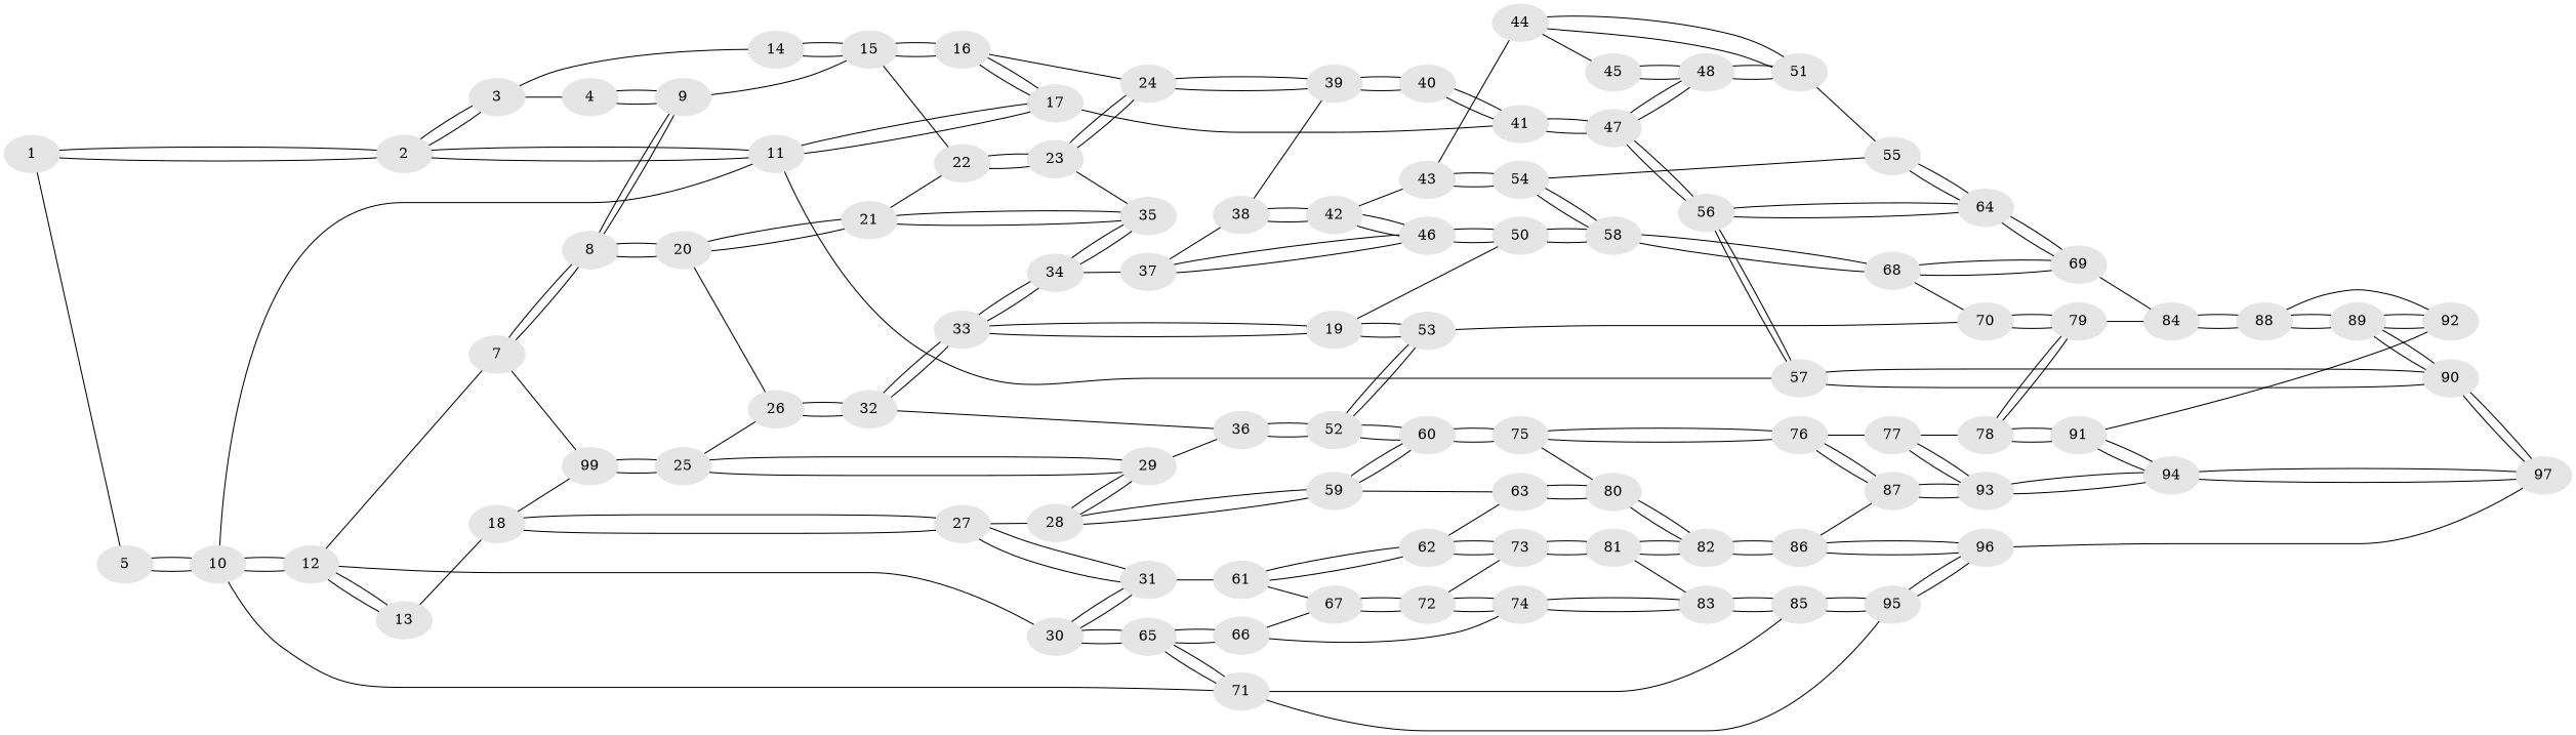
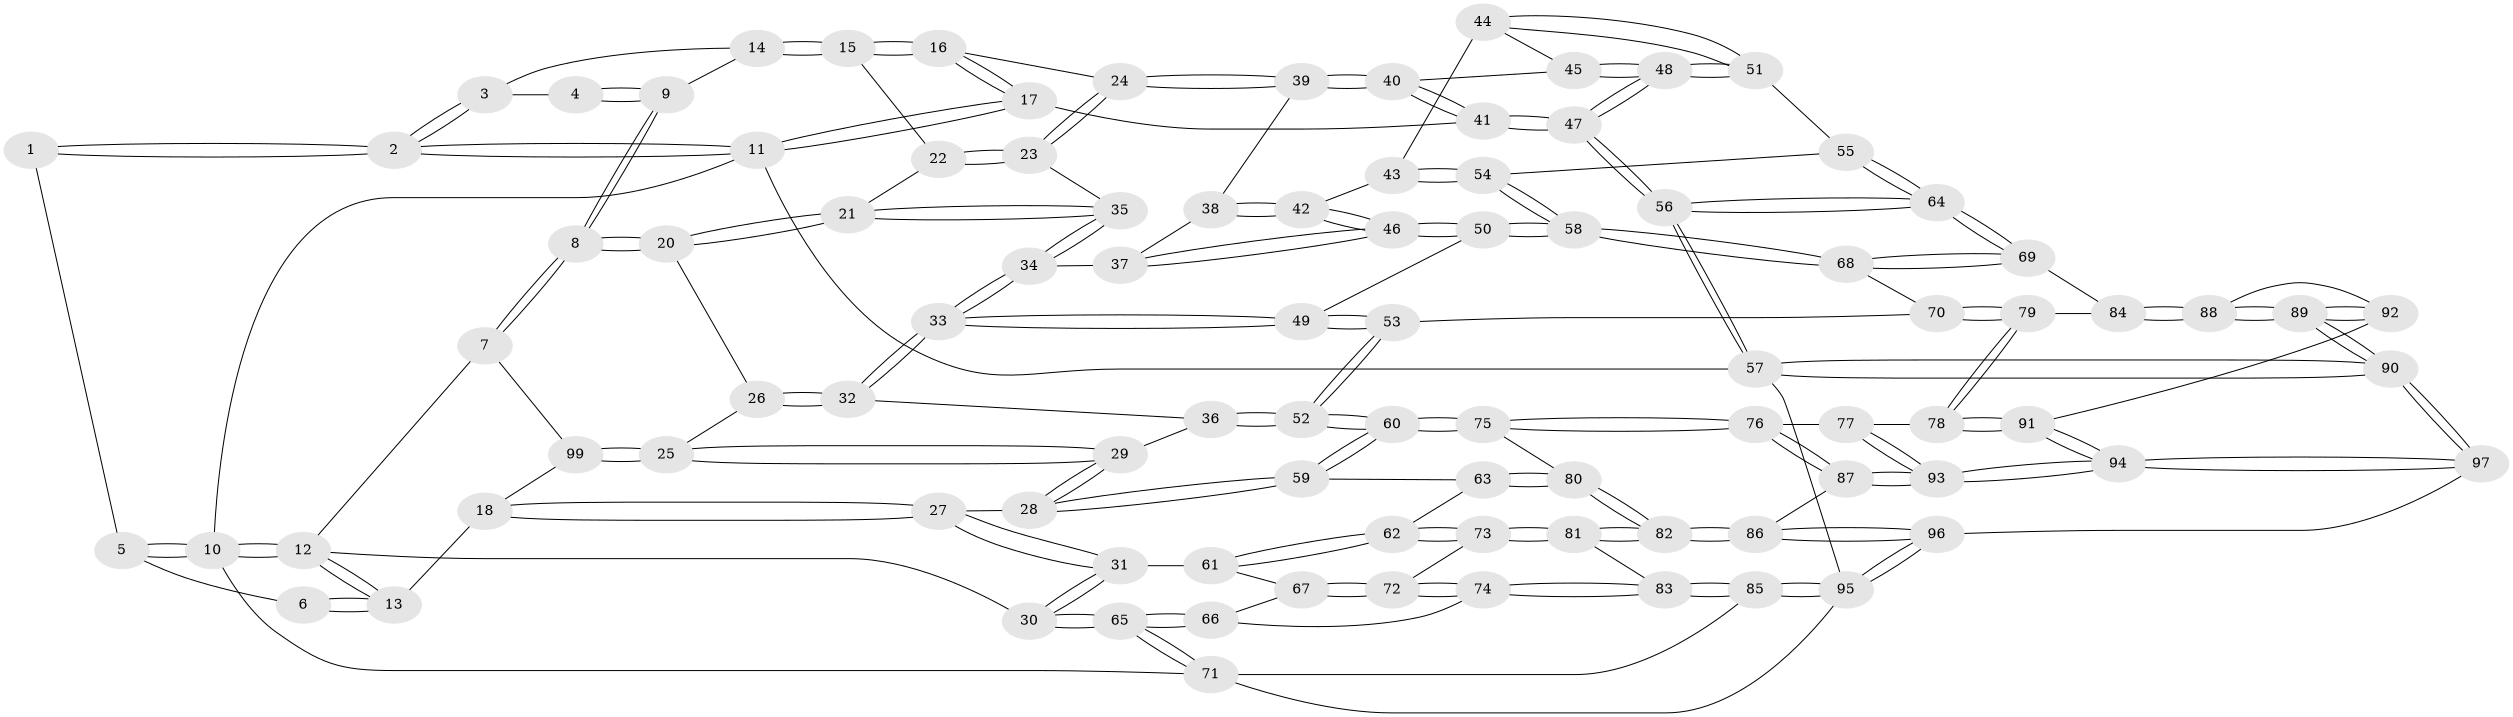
  graph {
    rankdir=LR
    node [color=gray90 style=filled]
    1
    2
    5
    3
    11
+   6
    10
    4
    14
    17
    57
    9
    15
    13
    12
    71
    7
    8
    n19 [label=99]
    18
    20
    25
    21
    26
    30
    95
    85
    41
    90
    31
    65
    27
    16
    22
    24
    23
    39
    47
    28
    29
    35
    32
    40
    36
    33
    59
    61
    60
    63
    52
    66
    62
    67
    34
-   49 [label=19]
+   49
    37
    50
    53
    38
    46
    42
    43
    45
    48
    56
    44
    54
    51
    58
    55
    64
    70
    68
    75
    79
    69
    97
    96
    80
    76
    73
    72
    81
    82
    84
    74
    83
    88
    77
    87
    78
    93
    91
    94
    92
    86
    89
    1 -- 2
    1 -- 2
    1 -- 5
    2 -- 3
    2 -- 3
    2 -- 11
    2 -- 11
+   5 -- 6
    5 -- 10
    5 -- 10
    3 -- 4
    3 -- 14
    11 -- 17
    11 -- 17
    11 -- 57
+   6 -- 13
+   6 -- 13
    10 -- 11
    10 -- 12
    10 -- 12
    10 -- 71
    4 -- 9
    4 -- 9
    14 -- 15
    14 -- 15
    17 -- 41
+   57 -- 95
    57 -- 90
    57 -- 90
-   9 -- 15
+   9 -- 14
    15 -- 16
    15 -- 16
    15 -- 22
    13 -- 18
    12 -- 13
    12 -- 13
    12 -- 7
    12 -- 30
    71 -- 95
    71 -- 85
    7 -- 8
    7 -- 8
    7 -- n19
    8 -- 9
    8 -- 9
    8 -- 20
    8 -- 20
    n19 -- 25
    n19 -- 25
    18 -- n19
    18 -- 27
    18 -- 27
    20 -- 21
    20 -- 21
    20 -- 26
    25 -- 26
    25 -- 29
    25 -- 29
    21 -- 22
    21 -- 35
    21 -- 35
    26 -- 32
    26 -- 32
    30 -- 31
    30 -- 31
    30 -- 65
    30 -- 65
    95 -- 96
    95 -- 96
    85 -- 95
    85 -- 95
    41 -- 47
    41 -- 47
    90 -- 97
    90 -- 97
    31 -- 61
    65 -- 71
    65 -- 71
    65 -- 66
    65 -- 66
    27 -- 31
    27 -- 31
    27 -- 28
    16 -- 17
    16 -- 17
    16 -- 24
    22 -- 23
    22 -- 23
    24 -- 39
    24 -- 39
    23 -- 24
    23 -- 24
    23 -- 35
    39 -- 40
    39 -- 40
    47 -- 48
    47 -- 48
    47 -- 56
    47 -- 56
    28 -- 29
    28 -- 29
    28 -- 59
    28 -- 59
    29 -- 36
    32 -- 36
    32 -- 33
    32 -- 33
    40 -- 41
    40 -- 41
+   40 -- 45
    36 -- 52
    36 -- 52
    33 -- 34
    33 -- 34
    33 -- 49
    33 -- 49
    59 -- 60
    59 -- 60
    59 -- 63
    61 -- 62
    61 -- 62
    61 -- 67
    60 -- 75
    60 -- 75
    63 -- 80
    63 -- 80
    52 -- 60
    52 -- 60
    52 -- 53
    52 -- 53
    66 -- 67
    66 -- 74
    62 -- 63
    62 -- 73
    62 -- 73
    67 -- 72
    67 -- 72
    34 -- 35
    34 -- 35
    34 -- 37
    49 -- 50
    49 -- 53
    49 -- 53
    37 -- 38
    37 -- 46
    37 -- 46
    50 -- 58
    50 -- 58
    53 -- 70
    38 -- 39
    38 -- 42
    38 -- 42
    46 -- 50
    46 -- 50
    42 -- 46
    42 -- 46
    42 -- 43
    43 -- 44
    43 -- 54
    43 -- 54
    45 -- 48
    45 -- 48
    48 -- 51
    48 -- 51
    56 -- 57
    56 -- 57
    56 -- 64
    56 -- 64
    44 -- 45
    44 -- 51
    44 -- 51
    54 -- 58
    54 -- 58
    54 -- 55
    51 -- 55
    58 -- 68
    58 -- 68
    55 -- 64
    55 -- 64
    64 -- 69
    64 -- 69
    70 -- 79
    70 -- 79
    68 -- 70
    68 -- 69
    68 -- 69
    75 -- 80
    75 -- 76
    75 -- 76
    79 -- 84
    69 -- 84
    96 -- 97
    80 -- 82
    80 -- 82
    76 -- 77
    76 -- 87
    76 -- 87
    73 -- 81
    73 -- 81
    72 -- 73
    72 -- 74
    72 -- 74
    81 -- 82
    81 -- 82
    81 -- 83
    82 -- 86
    82 -- 86
    84 -- 88
    84 -- 88
    74 -- 83
    74 -- 83
    83 -- 85
    83 -- 85
    88 -- 92
    88 -- 89
    88 -- 89
    77 -- 78
    77 -- 93
    77 -- 93
    87 -- 93
    87 -- 93
    78 -- 79
    78 -- 79
    78 -- 91
    78 -- 91
    93 -- 94
    93 -- 94
    91 -- 94
    91 -- 94
    91 -- 92
    94 -- 97
    94 -- 97
    86 -- 96
    86 -- 96
    86 -- 87
    89 -- 90
    89 -- 90
    89 -- 92
    89 -- 92
  }
